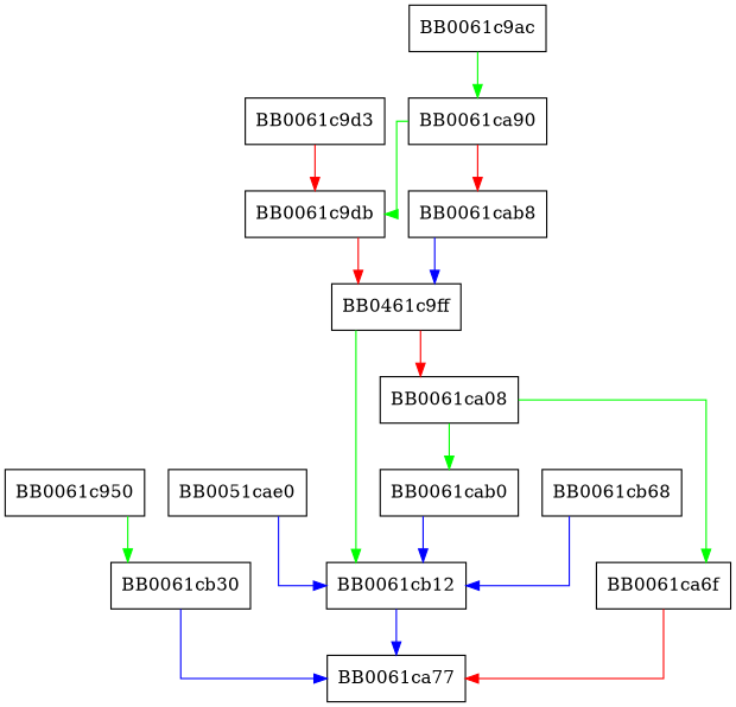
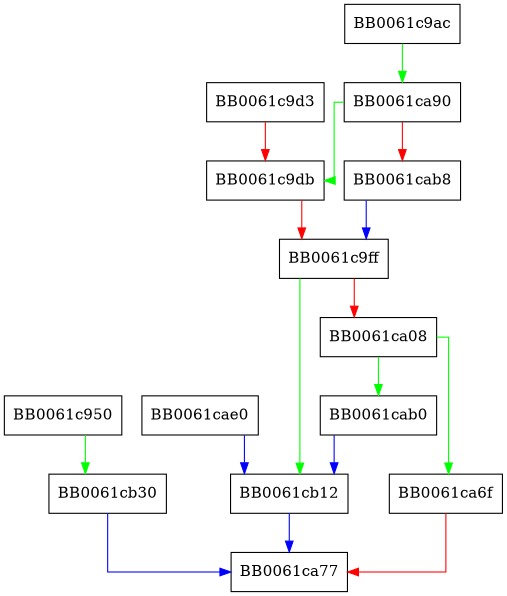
  digraph {
    splines=ortho
    node [shape=box]
    edge [color=green]
    BB0061c950
    BB0061cb30
    BB0061ca77
-   BB0061cae0 [label=BB0051cae0]
+   BB0061cae0
    BB0061cb12
    BB0061c9ac
    BB0061ca90
    BB0061c9db
    BB0061cab8
    BB0061c9d3
-   BB0061c9ff [label=BB0461c9ff]
+   BB0061c9ff
    BB0061ca08
-   BB0061cb68
    n14 [label=BB0061cab0]
    BB0061ca6f
    BB0061c950 -> BB0061cb30
    BB0061cb30 -> BB0061ca77 [color=blue]
    BB0061cae0 -> BB0061cb12 [color=blue]
    BB0061cb12 -> BB0061ca77 [color=blue]
    BB0061c9ac -> BB0061ca90
    BB0061ca90 -> BB0061c9db
    BB0061ca90 -> BB0061cab8 [color=red]
    BB0061c9db -> BB0061c9ff [color=red]
    BB0061cab8 -> BB0061c9ff [color=blue]
    BB0061c9d3 -> BB0061c9db [color=red]
    BB0061c9ff -> BB0061cb12
    BB0061c9ff -> BB0061ca08 [color=red]
    BB0061ca08 -> n14
    BB0061ca08 -> BB0061ca6f
-   BB0061cb68 -> BB0061cb12 [color=blue]
    n14 -> BB0061cb12 [color=blue]
    BB0061ca6f -> BB0061ca77 [color=red]
  }
